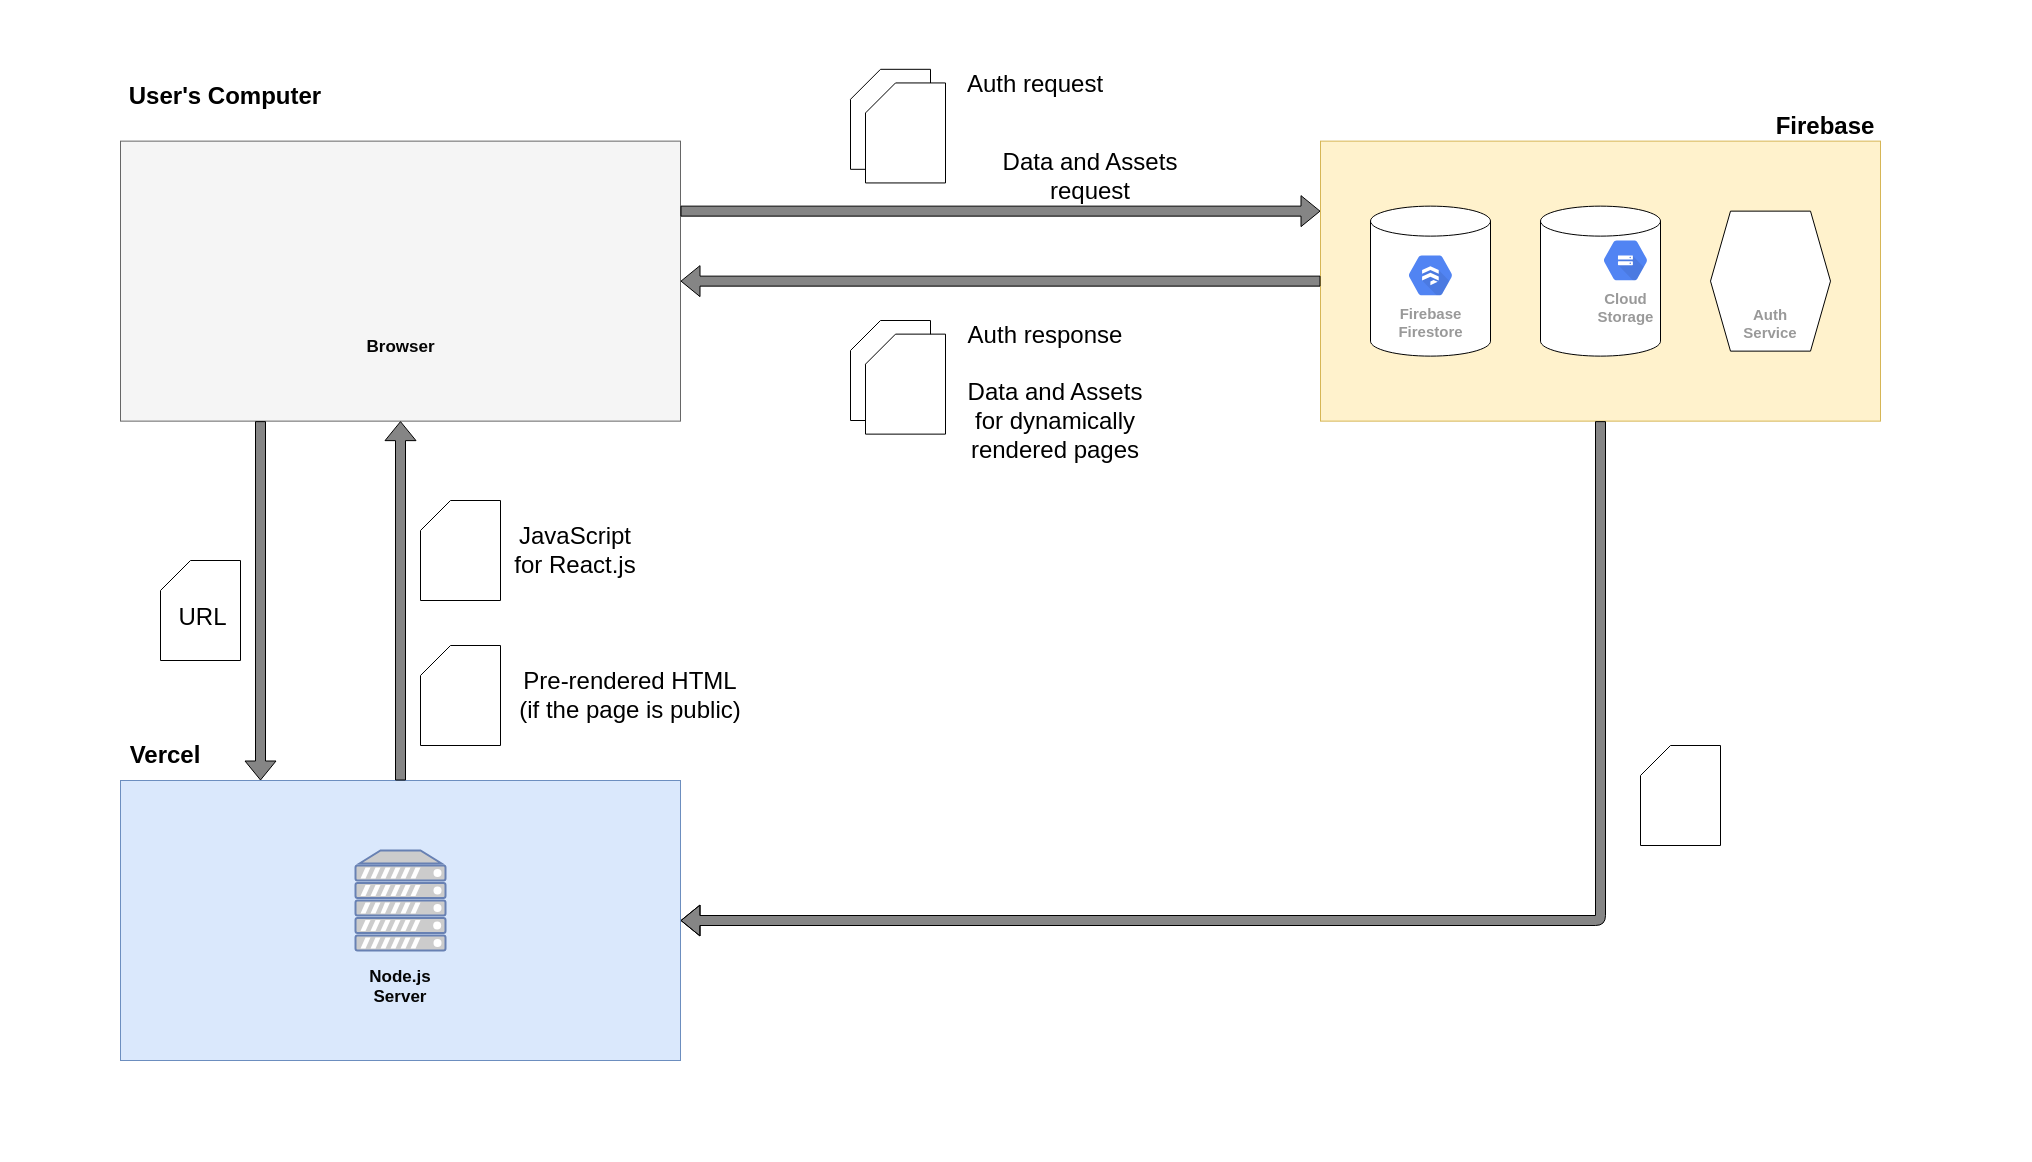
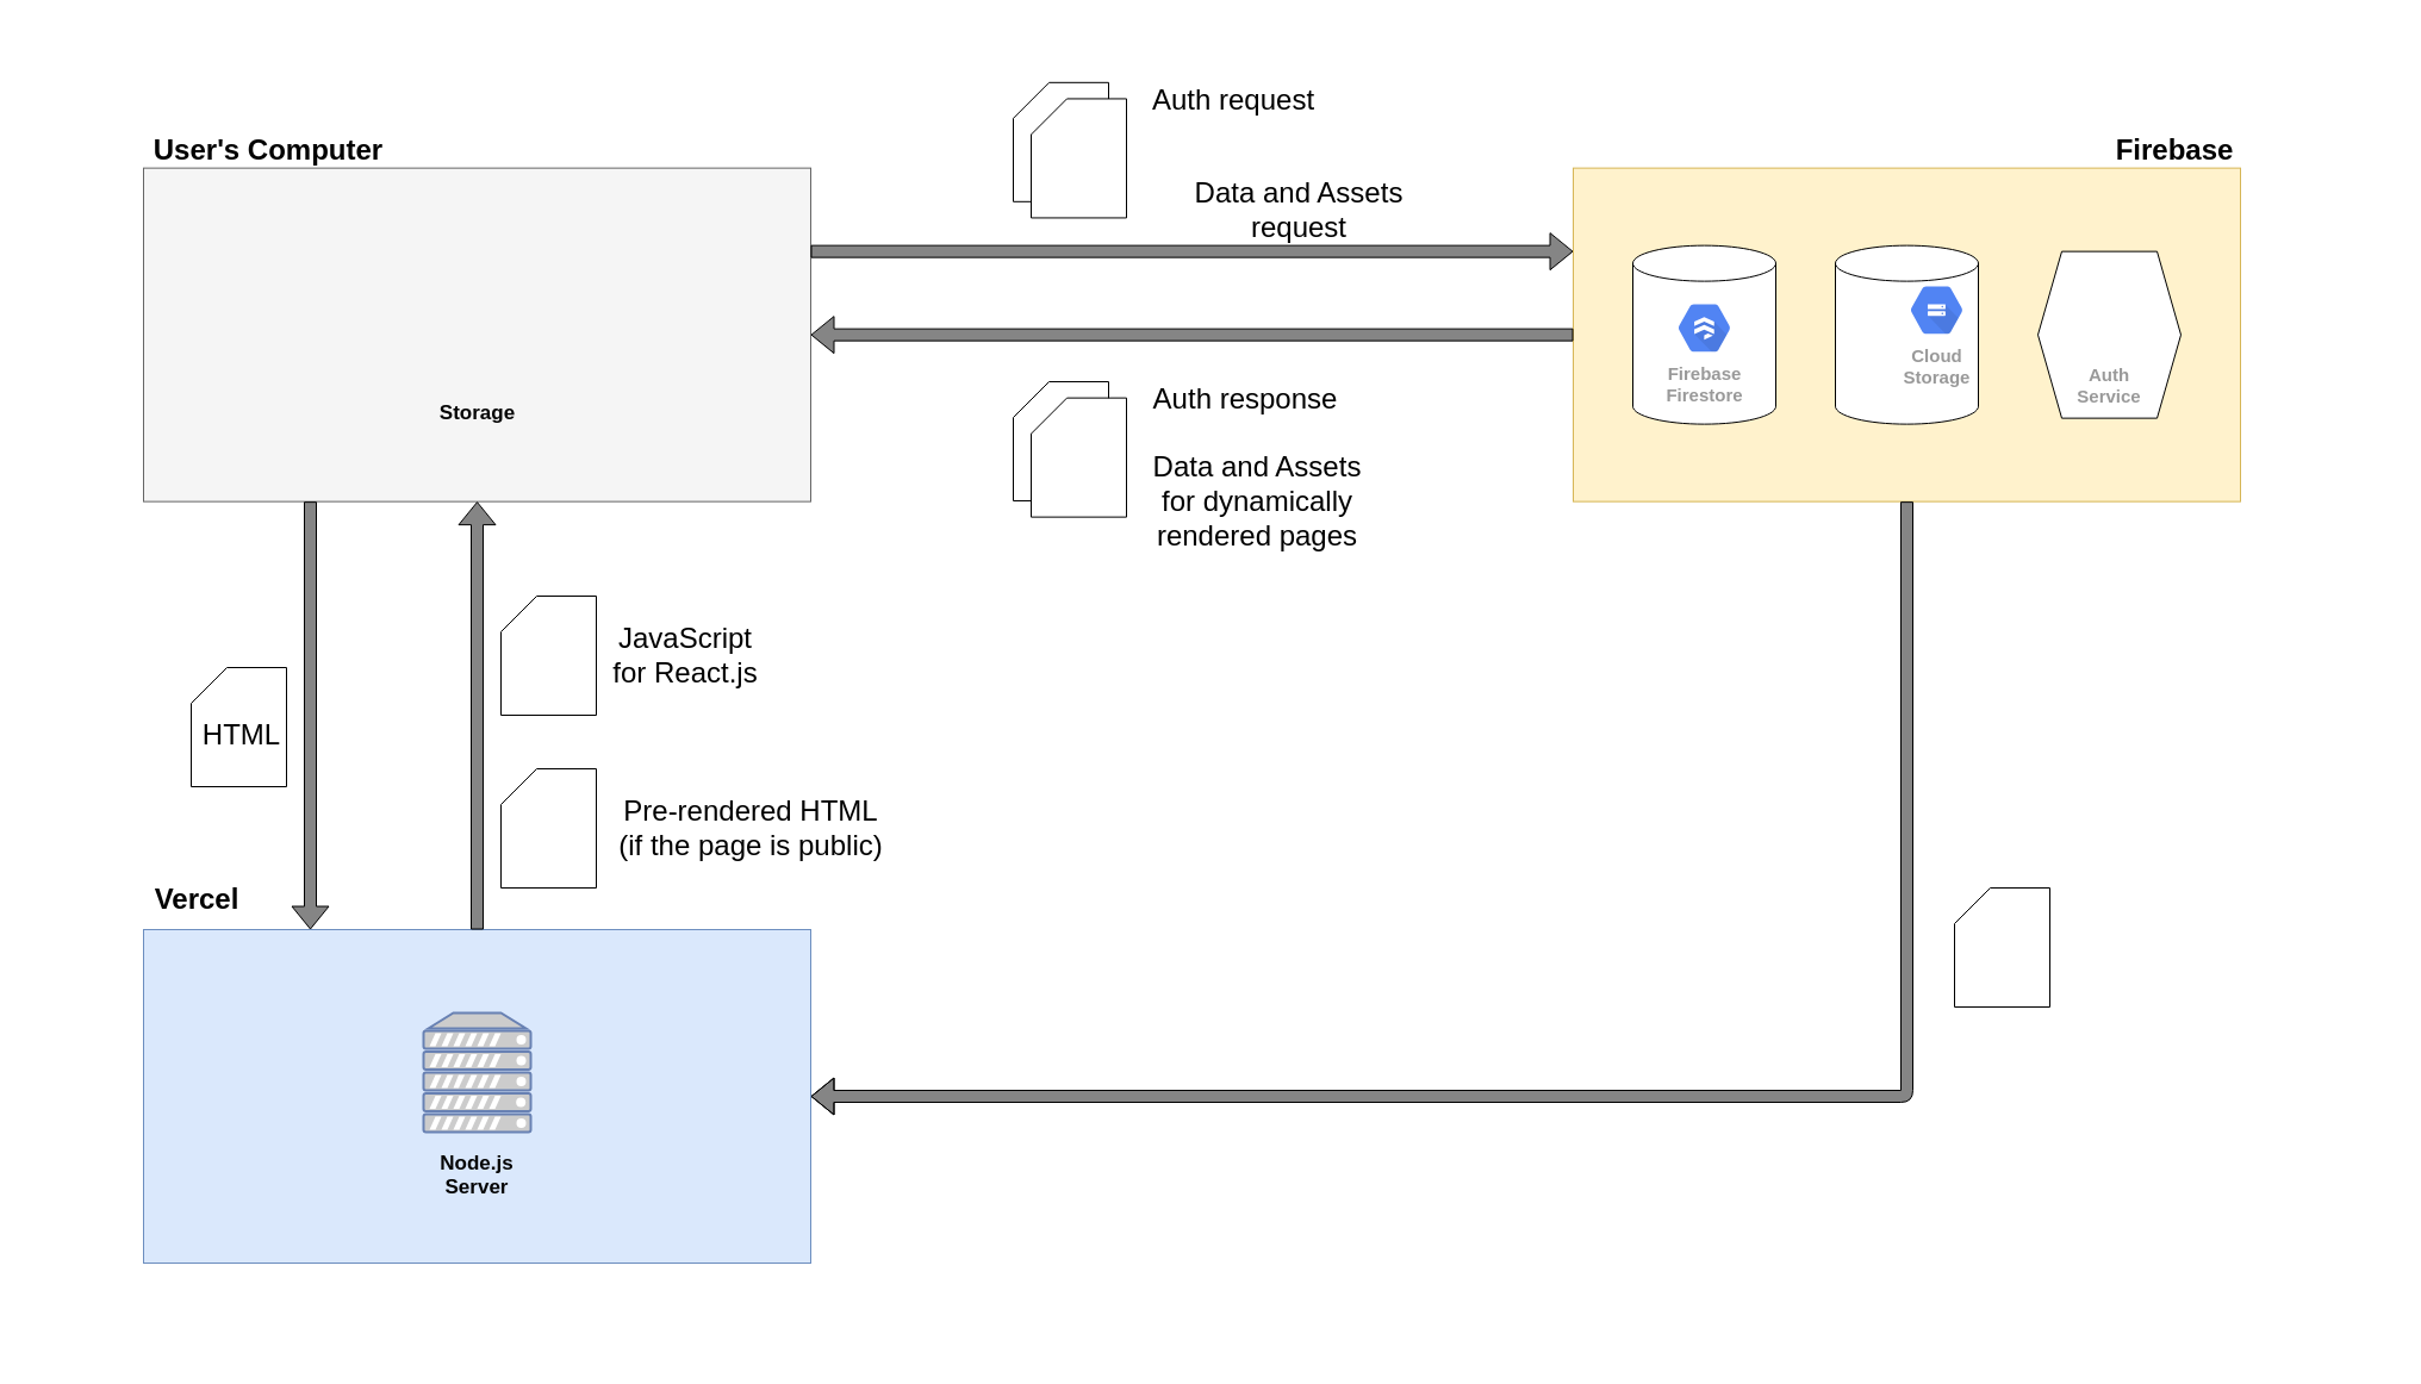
  <mxCell id="0" />
  <mxCell id="1" parent="0" />
  <mxCell id="2" value="" style="rounded=0;whiteSpace=wrap;html=1;fontSize=17;align=center;verticalAlign=top;strokeColor=none;" vertex="1" parent="1"><mxGeometry x="20" y="20" width="1990" height="1120" as="geometry" /></mxCell>
  <mxCell id="3" value="" style="rounded=0;whiteSpace=wrap;html=1;strokeColor=#d6b656;fillColor=#fff2cc;" vertex="1" parent="1"><mxGeometry x="1320" y="140.63" width="560" height="280" as="geometry" /></mxCell>
  <mxCell id="4" value="&lt;h1&gt;Vercel&lt;br&gt;&lt;/h1&gt;" style="text;html=1;strokeColor=none;fillColor=none;align=center;verticalAlign=middle;whiteSpace=wrap;rounded=0;" vertex="1" parent="1"><mxGeometry x="120" y="740" width="90" height="30" as="geometry" /></mxCell>
  <mxCell id="5" value="" style="shape=cylinder3;whiteSpace=wrap;html=1;boundedLbl=1;backgroundOutline=1;size=15;" vertex="1" parent="1"><mxGeometry x="1370" y="205.63" width="120" height="150" as="geometry" /></mxCell>
  <mxCell id="6" value="Firebase&#10;Firestore" style="html=1;fillColor=#5184F3;strokeColor=none;verticalAlign=top;labelPosition=center;verticalLabelPosition=bottom;align=center;spacingTop=-6;fontSize=15;fontStyle=1;fontColor=#999999;shape=mxgraph.gcp2.hexIcon;prIcon=cloud_firestore" vertex="1" parent="1"><mxGeometry x="1397" y="245.63" width="66" height="58.5" as="geometry" /></mxCell>
  <mxCell id="7" value="" style="shape=cylinder3;whiteSpace=wrap;html=1;boundedLbl=1;backgroundOutline=1;size=15;" vertex="1" parent="1"><mxGeometry x="1540" y="205.63" width="120" height="150" as="geometry" /></mxCell>
  <mxCell id="8" value="Cloud&#10;Storage" style="html=1;fillColor=#5184F3;strokeColor=none;verticalAlign=top;labelPosition=center;verticalLabelPosition=bottom;align=center;spacingTop=-6;fontSize=15;fontStyle=1;fontColor=#999999;shape=mxgraph.gcp2.hexIcon;prIcon=cloud_storage" vertex="1" parent="1"><mxGeometry x="1592" y="230.63" width="66" height="58.5" as="geometry" /></mxCell>
  <mxCell id="9" value="" style="shape=hexagon;perimeter=hexagonPerimeter2;whiteSpace=wrap;html=1;fixedSize=1;fontSize=15;" vertex="1" parent="1"><mxGeometry x="1710" y="210.63" width="120" height="140" as="geometry" /></mxCell>
  <mxCell id="10" value="" style="shape=image;html=1;verticalAlign=top;verticalLabelPosition=bottom;labelBackgroundColor=#ffffff;imageAspect=0;aspect=fixed;image=https://cdn4.iconfinder.com/data/icons/cc_mono_icon_set/blacks/48x48/key.png;fontSize=15;fontColor=#969696;" vertex="1" parent="1"><mxGeometry x="1746" y="250.88" width="48" height="48" as="geometry" /></mxCell>
  <mxCell id="11" value="&lt;div align=&quot;center&quot;&gt;&lt;font&gt;Auth&lt;br&gt;&lt;/font&gt;&lt;/div&gt;&lt;div align=&quot;center&quot;&gt;&lt;font&gt;Service&lt;/font&gt;&lt;br&gt;&lt;/div&gt;" style="text;html=1;strokeColor=none;fillColor=none;align=center;verticalAlign=top;whiteSpace=wrap;rounded=0;fontSize=15;fontStyle=1;fontColor=#999999;" vertex="1" parent="1"><mxGeometry x="1735" y="298.88" width="70" height="44.75" as="geometry" /></mxCell>
  <mxCell id="12" value="&lt;h1&gt;Firebase&lt;/h1&gt;" style="text;html=1;strokeColor=none;fillColor=none;align=center;verticalAlign=middle;whiteSpace=wrap;rounded=0;" vertex="1" parent="1"><mxGeometry x="1770" y="110.63" width="110" height="30" as="geometry" /></mxCell>
  <mxCell id="13" value="" style="rounded=0;whiteSpace=wrap;html=1;strokeColor=#6c8ebf;fillColor=#dae8fc;" vertex="1" parent="1"><mxGeometry x="120" y="780" width="560" height="280" as="geometry" /></mxCell>
  <mxCell id="14" value="" style="fontColor=#0066CC;verticalAlign=top;verticalLabelPosition=bottom;labelPosition=center;align=center;html=1;outlineConnect=0;fillColor=#CCCCCC;strokeColor=#6881B3;gradientColor=none;gradientDirection=north;strokeWidth=2;shape=mxgraph.networks.server;fontSize=15;" vertex="1" parent="1"><mxGeometry x="355" y="850" width="90" height="100" as="geometry" /></mxCell>
  <mxCell id="15" value="Node.js&lt;br style=&quot;font-size: 17px;&quot;&gt;Server" style="text;html=1;strokeColor=none;fillColor=none;align=center;verticalAlign=top;whiteSpace=wrap;rounded=0;fontSize=17;fontStyle=1;fontColor=#050505;" vertex="1" parent="1"><mxGeometry x="365" y="960" width="70" height="44.75" as="geometry" /></mxCell>
  <mxCell id="16" value="" style="rounded=0;whiteSpace=wrap;html=1;strokeColor=#666666;fillColor=#f5f5f5;fontColor=#333333;" vertex="1" parent="1"><mxGeometry x="120" y="140.63" width="560" height="280" as="geometry" /></mxCell>
  <mxCell id="17" value="" style="shape=image;html=1;verticalAlign=top;verticalLabelPosition=bottom;labelBackgroundColor=#ffffff;imageAspect=0;aspect=fixed;image=https://cdn1.iconfinder.com/data/icons/google_jfk_icons_by_carlosjj/128/chrome.png;fontSize=15;fontColor=#050505;fillColor=#FCE4CA;" vertex="1" parent="1"><mxGeometry x="336" y="205.63" width="128" height="128" as="geometry" /></mxCell>
- <mxCell id="18" value="&lt;h1&gt;User's Computer&lt;br&gt;&lt;/h1&gt;" style="text;html=1;strokeColor=none;fillColor=none;align=center;verticalAlign=middle;whiteSpace=wrap;rounded=0;" vertex="1" parent="1"><mxGeometry x="120" y="80.63" width="210" height="30" as="geometry" /></mxCell>
- <mxCell id="19" value="Browser" style="text;html=1;strokeColor=none;fillColor=none;align=center;verticalAlign=top;whiteSpace=wrap;rounded=0;fontSize=17;fontStyle=1;fontColor=#050505;" vertex="1" parent="1"><mxGeometry x="362.5" y="330.39" width="75" height="35.87" as="geometry" /></mxCell>
+ <mxCell id="18" value="&lt;h1&gt;User's Computer&lt;br&gt;&lt;/h1&gt;" style="text;html=1;strokeColor=none;fillColor=none;align=center;verticalAlign=middle;whiteSpace=wrap;rounded=0;" vertex="1" parent="1"><mxGeometry x="120" y="110.63" width="210" height="30" as="geometry" /></mxCell>
+ <mxCell id="19" value="Storage" style="text;html=1;strokeColor=none;fillColor=none;align=center;verticalAlign=top;whiteSpace=wrap;rounded=0;fontSize=17;fontStyle=1;fontColor=#050505;" vertex="1" parent="1"><mxGeometry x="362.5" y="330.39" width="75" height="35.87" as="geometry" /></mxCell>
  <mxCell id="20" value="" style="shape=flexArrow;endArrow=classic;html=1;fontSize=17;fontColor=#050505;entryX=0.5;entryY=1;entryDx=0;entryDy=0;exitX=0.5;exitY=0;exitDx=0;exitDy=0;fillColor=#858585;" edge="1" parent="1" source="13" target="16"><mxGeometry width="50" height="50" relative="1" as="geometry"><mxPoint x="400" y="770" as="sourcePoint" /><mxPoint x="400" y="440" as="targetPoint" /></mxGeometry></mxCell>
  <mxCell id="21" value="" style="shape=flexArrow;endArrow=classic;html=1;fontSize=17;fontColor=#050505;entryX=0.25;entryY=0;entryDx=0;entryDy=0;exitX=0.25;exitY=1;exitDx=0;exitDy=0;fillColor=#858585;" edge="1" parent="1" source="16" target="13"><mxGeometry width="50" height="50" relative="1" as="geometry"><mxPoint x="164.41" y="839.37" as="sourcePoint" /><mxPoint x="164.41" y="480" as="targetPoint" /></mxGeometry></mxCell>
  <mxCell id="22" value="&lt;h1&gt;&lt;span style=&quot;font-weight: normal&quot;&gt;JavaScript &lt;br&gt;for React.js&lt;/span&gt;&lt;br&gt;&lt;/h1&gt;" style="text;html=1;strokeColor=none;fillColor=none;align=center;verticalAlign=middle;whiteSpace=wrap;rounded=0;" vertex="1" parent="1"><mxGeometry x="500" y="520" width="150" height="60" as="geometry" /></mxCell>
  <mxCell id="23" value="&lt;h1&gt;&lt;span style=&quot;font-weight: normal&quot;&gt;Pre-rendered HTML (if the page is public)&lt;/span&gt;&lt;br&gt;&lt;/h1&gt;" style="text;html=1;strokeColor=none;fillColor=none;align=center;verticalAlign=middle;whiteSpace=wrap;rounded=0;" vertex="1" parent="1"><mxGeometry x="510" y="640" width="240" height="110" as="geometry" /></mxCell>
  <mxCell id="24" value="" style="shape=card;whiteSpace=wrap;html=1;fontSize=17;verticalAlign=top;" vertex="1" parent="1"><mxGeometry x="420" y="645" width="80" height="100" as="geometry" /></mxCell>
  <mxCell id="25" value="" style="shape=card;whiteSpace=wrap;html=1;fontSize=17;verticalAlign=top;" vertex="1" parent="1"><mxGeometry x="420" y="500" width="80" height="100" as="geometry" /></mxCell>
  <mxCell id="26" value="" style="shape=card;whiteSpace=wrap;html=1;fontSize=17;verticalAlign=top;" vertex="1" parent="1"><mxGeometry x="160" y="560" width="80" height="100" as="geometry" /></mxCell>
- <mxCell id="27" value="&lt;h1&gt;&lt;span style=&quot;font-weight: normal&quot;&gt;URL&lt;/span&gt;&lt;br&gt;&lt;/h1&gt;" style="text;html=1;strokeColor=none;fillColor=none;align=center;verticalAlign=middle;whiteSpace=wrap;rounded=0;" vertex="1" parent="1"><mxGeometry x="160" y="602" width="85" height="30" as="geometry" /></mxCell>
+ <mxCell id="27" value="&lt;h1&gt;&lt;span style=&quot;font-weight: normal&quot;&gt;HTML&lt;/span&gt;&lt;br&gt;&lt;/h1&gt;" style="text;html=1;strokeColor=none;fillColor=none;align=center;verticalAlign=middle;whiteSpace=wrap;rounded=0;" vertex="1" parent="1"><mxGeometry x="160" y="602" width="85" height="30" as="geometry" /></mxCell>
  <mxCell id="28" value="" style="shape=flexArrow;endArrow=classic;html=1;fontSize=17;fontColor=#050505;entryX=1;entryY=0.5;entryDx=0;entryDy=0;exitX=0.5;exitY=1;exitDx=0;exitDy=0;fillColor=#858585;" edge="1" parent="1" source="3" target="13"><mxGeometry width="50" height="50" relative="1" as="geometry"><mxPoint x="1314" y="929.37" as="sourcePoint" /><mxPoint x="1314" y="570" as="targetPoint" /><Array as="points"><mxPoint x="1600" y="920" /></Array></mxGeometry></mxCell>
  <mxCell id="29" value="" style="shape=card;whiteSpace=wrap;html=1;fontSize=17;verticalAlign=top;" vertex="1" parent="1"><mxGeometry x="1640" y="745" width="80" height="100" as="geometry" /></mxCell>
  <mxCell id="30" value="" style="shape=flexArrow;endArrow=classic;html=1;fontSize=17;fontColor=#050505;entryX=0;entryY=0.25;entryDx=0;entryDy=0;exitX=1;exitY=0.25;exitDx=0;exitDy=0;fillColor=#858585;" edge="1" parent="1" source="16" target="3"><mxGeometry width="50" height="50" relative="1" as="geometry"><mxPoint x="850" y="539.37" as="sourcePoint" /><mxPoint x="850" y="180" as="targetPoint" /></mxGeometry></mxCell>
  <mxCell id="31" value="" style="shape=card;whiteSpace=wrap;html=1;fontSize=17;verticalAlign=top;" vertex="1" parent="1"><mxGeometry x="850" y="68.82" width="80" height="100" as="geometry" /></mxCell>
  <mxCell id="32" value="&lt;h1&gt;&lt;span style=&quot;font-weight: normal&quot;&gt;Auth request&lt;/span&gt;&lt;/h1&gt;" style="text;html=1;strokeColor=none;fillColor=none;align=center;verticalAlign=middle;whiteSpace=wrap;rounded=0;" vertex="1" parent="1"><mxGeometry x="950" y="68.82" width="170" height="30.68" as="geometry" /></mxCell>
  <mxCell id="33" value="" style="shape=card;whiteSpace=wrap;html=1;fontSize=17;verticalAlign=top;" vertex="1" parent="1"><mxGeometry x="865" y="82.45" width="80" height="100" as="geometry" /></mxCell>
  <mxCell id="34" value="&lt;h1&gt;&lt;span style=&quot;font-weight: normal&quot;&gt;Data and Assets request &lt;/span&gt;&lt;/h1&gt;" style="text;html=1;strokeColor=none;fillColor=none;align=center;verticalAlign=middle;whiteSpace=wrap;rounded=0;" vertex="1" parent="1"><mxGeometry x="995" y="149.5" width="190" height="52.95" as="geometry" /></mxCell>
  <mxCell id="35" value="" style="shape=flexArrow;endArrow=classic;html=1;fontSize=17;fontColor=#050505;entryX=1;entryY=0.5;entryDx=0;entryDy=0;exitX=0;exitY=0.5;exitDx=0;exitDy=0;fillColor=#858585;" edge="1" parent="1" source="3" target="16"><mxGeometry width="50" height="50" relative="1" as="geometry"><mxPoint x="690" y="560" as="sourcePoint" /><mxPoint x="1050" y="560" as="targetPoint" /></mxGeometry></mxCell>
  <mxCell id="36" value="" style="shape=card;whiteSpace=wrap;html=1;fontSize=17;verticalAlign=top;" vertex="1" parent="1"><mxGeometry x="850" y="320" width="80" height="100" as="geometry" /></mxCell>
  <mxCell id="37" value="&lt;h1&gt;&lt;span style=&quot;font-weight: normal&quot;&gt;Auth response&lt;br&gt;&lt;/span&gt;&lt;/h1&gt;" style="text;html=1;strokeColor=none;fillColor=none;align=center;verticalAlign=middle;whiteSpace=wrap;rounded=0;" vertex="1" parent="1"><mxGeometry x="960" y="320" width="170" height="30.68" as="geometry" /></mxCell>
  <mxCell id="38" value="" style="shape=card;whiteSpace=wrap;html=1;fontSize=17;verticalAlign=top;" vertex="1" parent="1"><mxGeometry x="865" y="333.63" width="80" height="100" as="geometry" /></mxCell>
  <mxCell id="39" value="&lt;h1&gt;&lt;span style=&quot;font-weight: normal&quot;&gt;Data and Assets for dynamically rendered pages&lt;br&gt;&lt;/span&gt;&lt;/h1&gt;" style="text;html=1;strokeColor=none;fillColor=none;align=center;verticalAlign=middle;whiteSpace=wrap;rounded=0;" vertex="1" parent="1"><mxGeometry x="950" y="380" width="210" height="81.37" as="geometry" /></mxCell>
